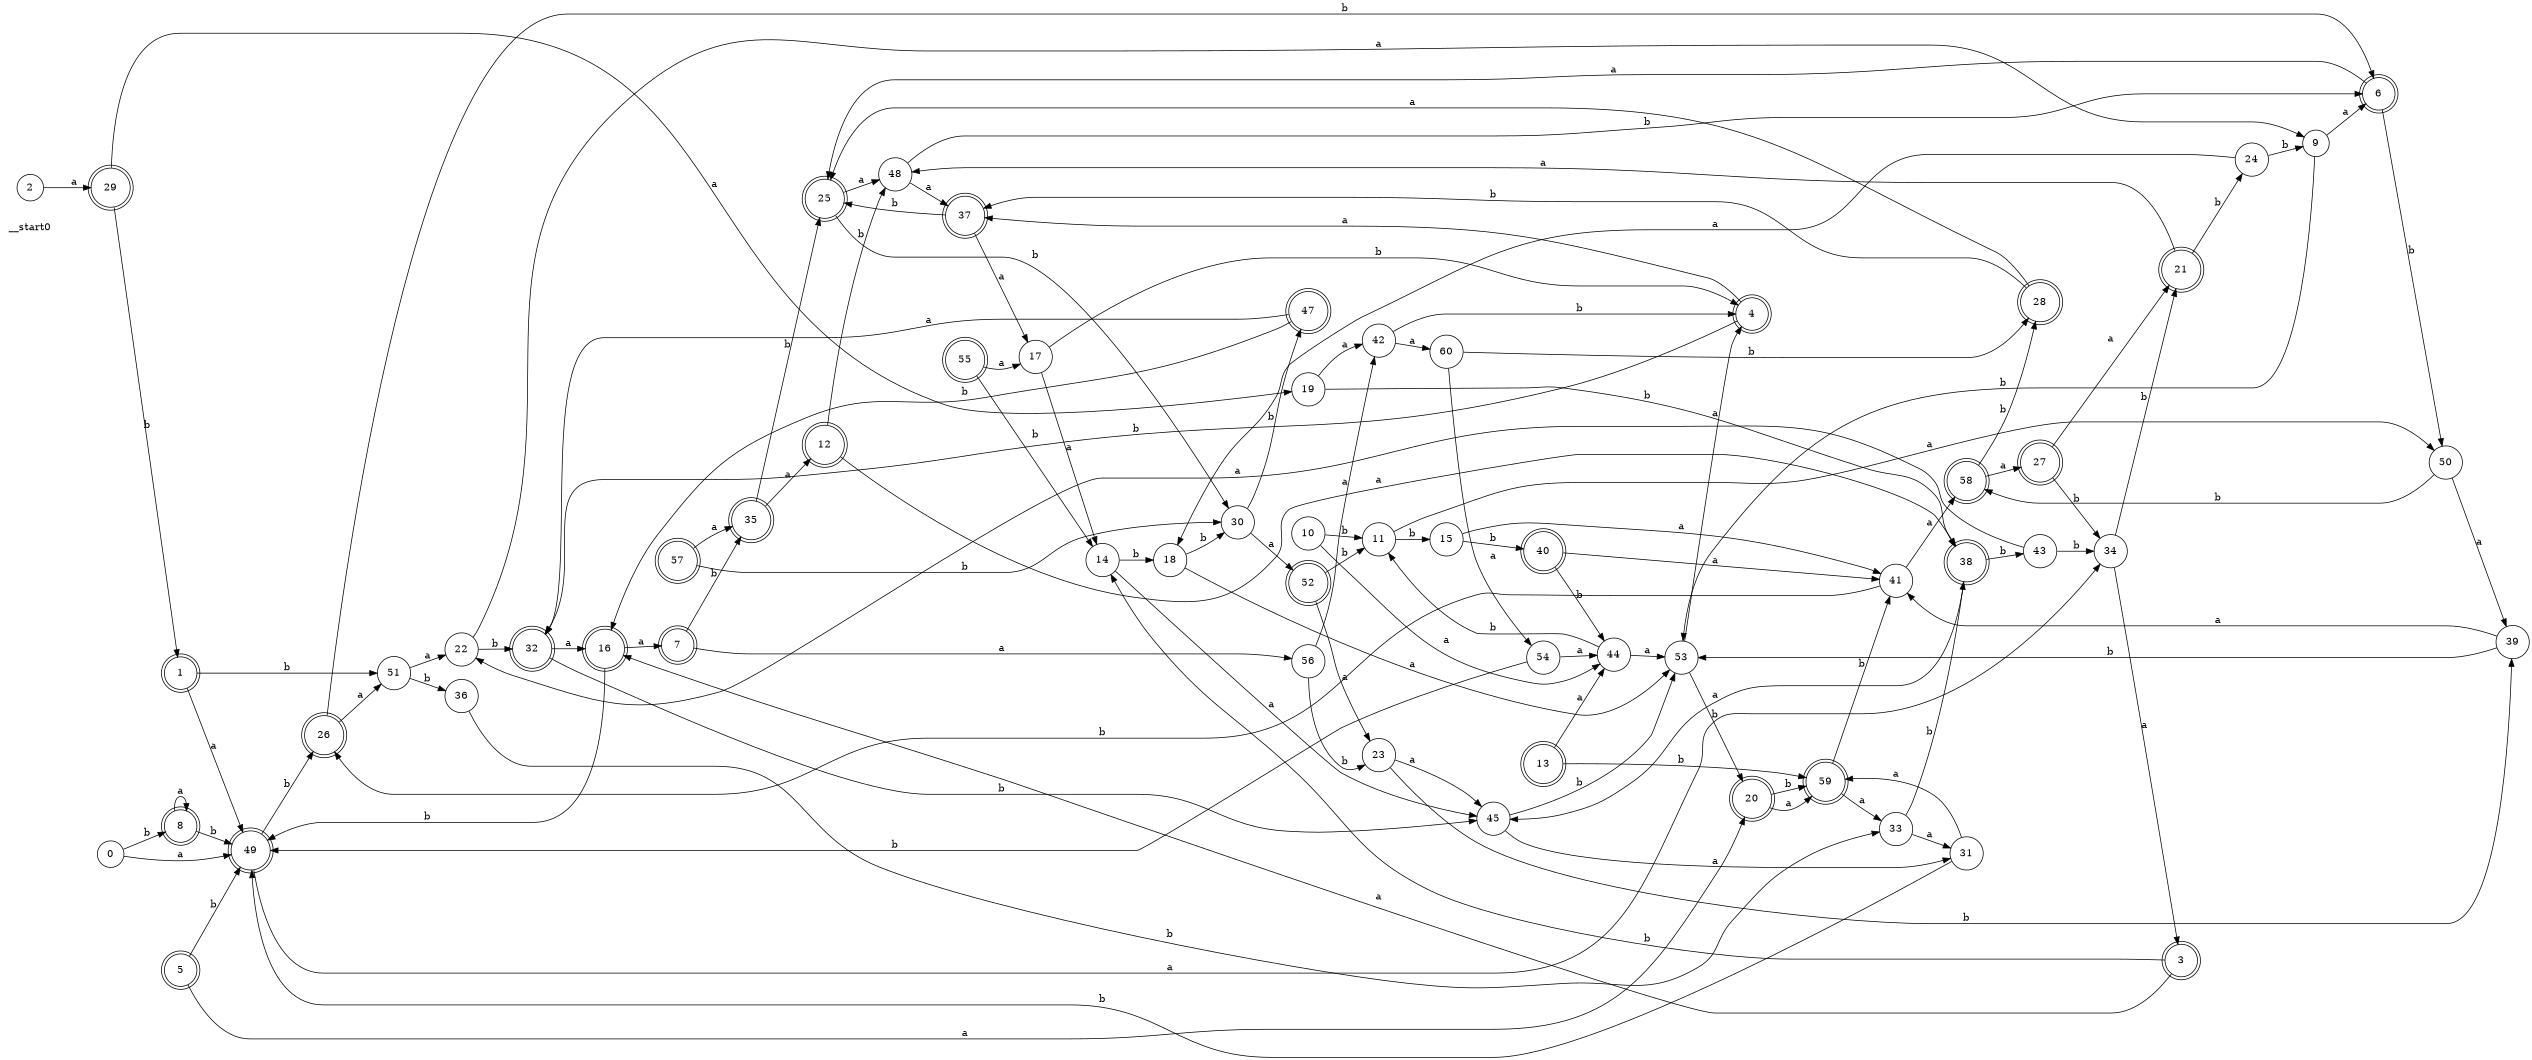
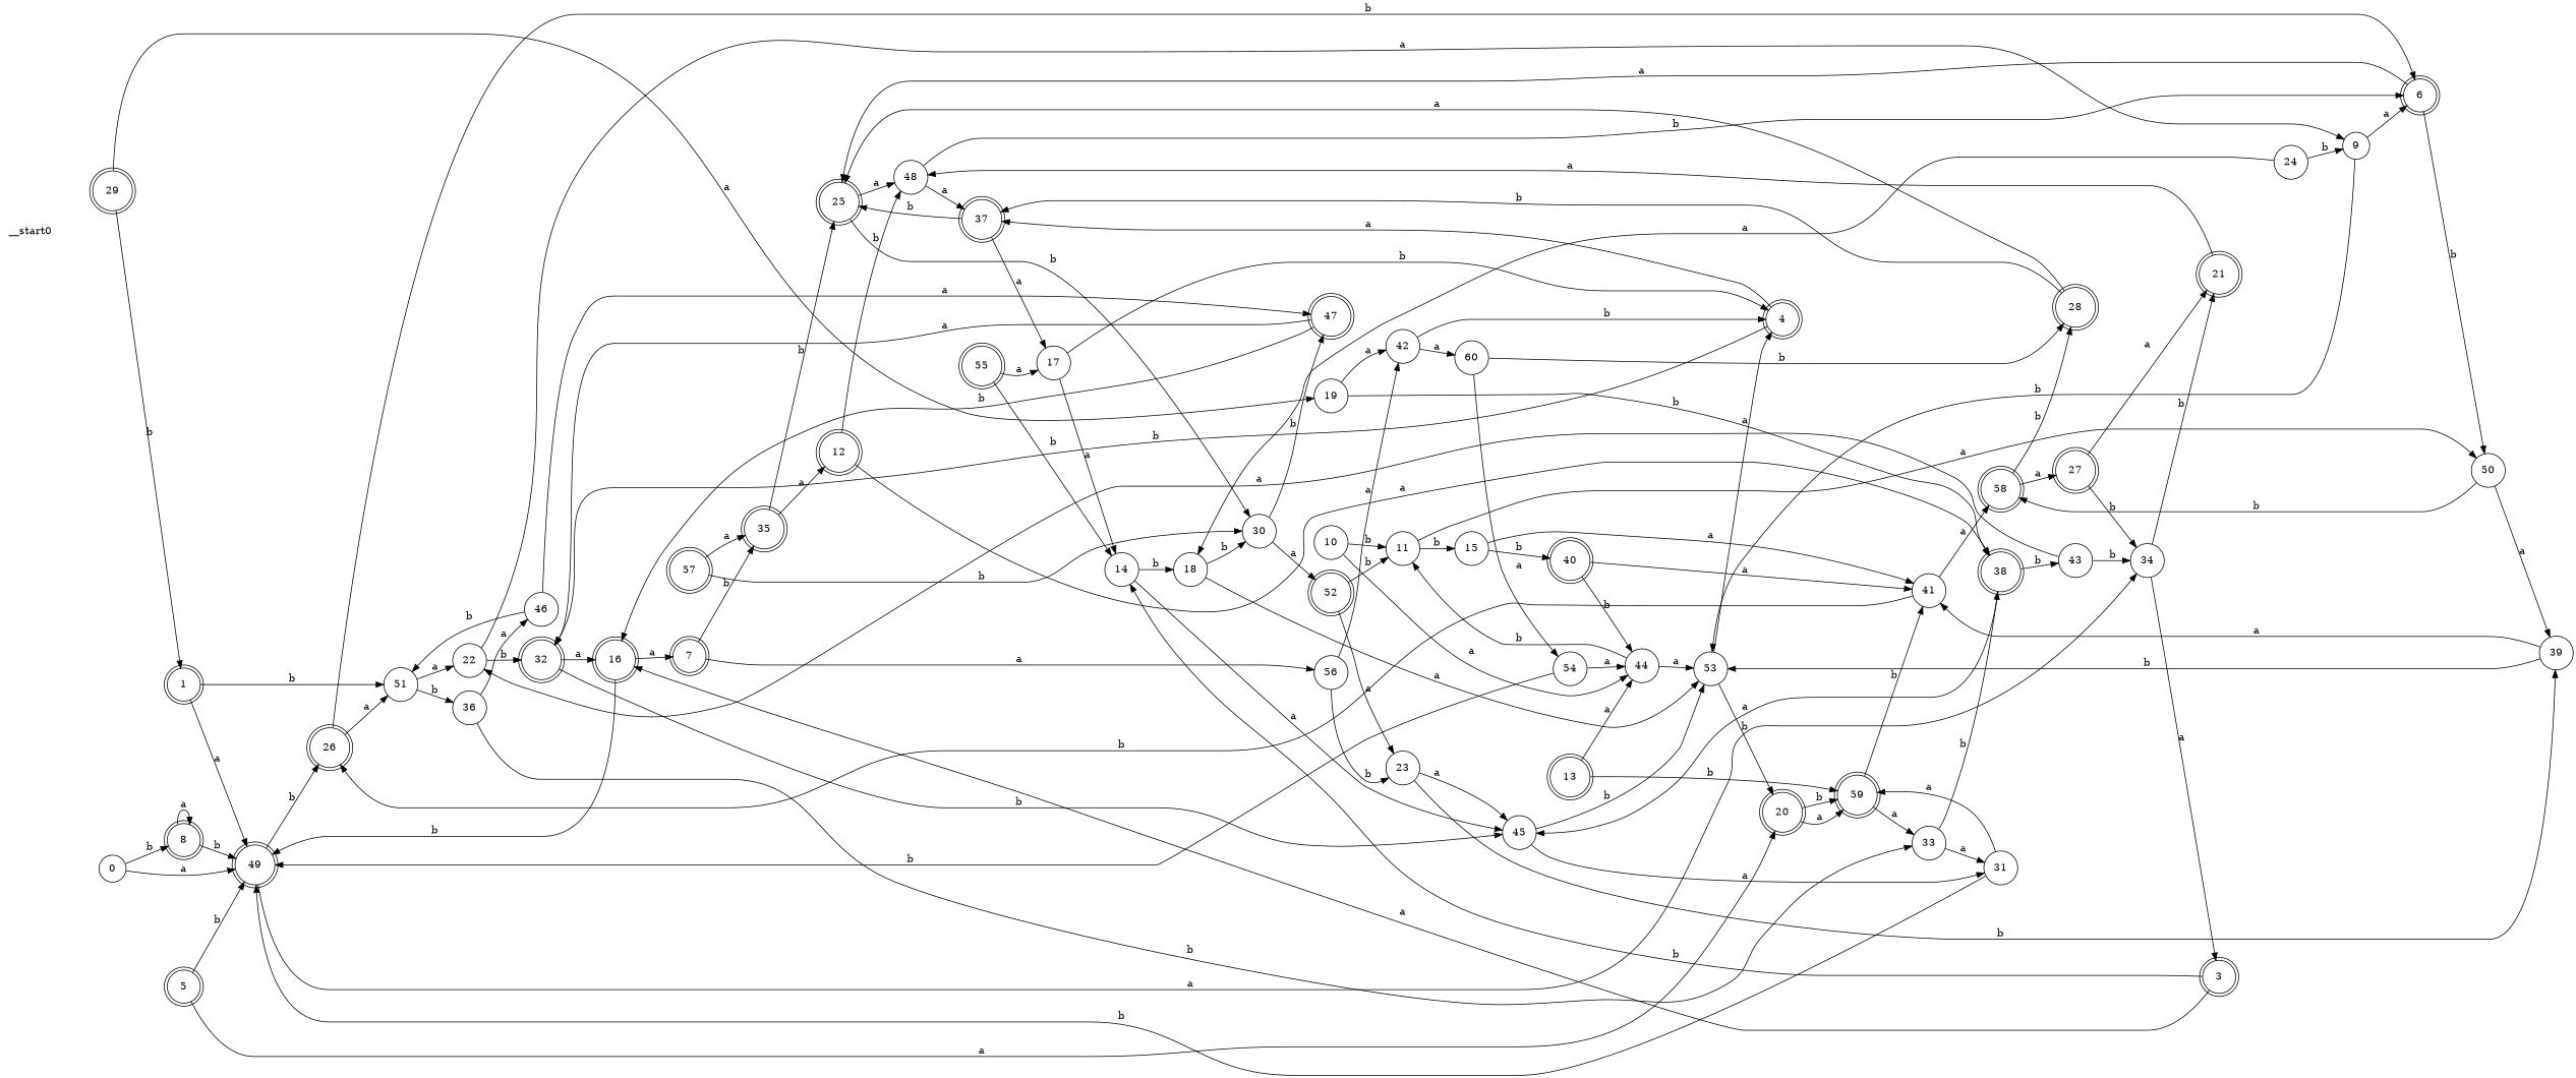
  digraph {
    rankdir=LR
    node [shape=circle color=black fillcolor=white style=filled]
    __start0 [shape=none color="" fillcolor="" style=""]
    n2 [label=0]
    n3 [label=8 shape=doublecircle style="rounded,filled"]
    n4 [label=49 shape=doublecircle style="rounded,filled"]
    n5 [label=26 shape=doublecircle style="rounded,filled"]
    n6 [label=34]
    n7 [label=1 shape=doublecircle style="rounded,filled"]
    n8 [label=51]
    n9 [label=22]
    n10 [label=36]
-   n11 [label=2]
    n12 [label=29 shape=doublecircle style="rounded,filled"]
    n13 [label=19]
    n14 [label=59 shape=doublecircle style="rounded,filled"]
    n15 [label=41]
    n16 [label=33]
    n17 [label=3 shape=doublecircle style="rounded,filled"]
    n18 [label=14]
    n19 [label=16 shape=doublecircle style="rounded,filled"]
    n20 [label=18]
    n21 [label=45]
    n22 [label=7 shape=doublecircle style="rounded,filled"]
    n23 [label=4 shape=doublecircle style="rounded,filled"]
    n24 [label=32 shape=doublecircle style="rounded,filled"]
    n25 [label=37 shape=doublecircle style="rounded,filled"]
    n26 [label=25 shape=doublecircle style="rounded,filled"]
    n27 [label=17]
    n28 [label=5 shape=doublecircle style="rounded,filled"]
    n29 [label=20 shape=doublecircle style="rounded,filled"]
    n30 [label=6 shape=doublecircle style="rounded,filled"]
    n31 [label=50]
    n32 [label=48]
    n33 [label=30]
    n34 [label=39]
    n35 [label=58 shape=doublecircle style="rounded,filled"]
    n36 [label=35 shape=doublecircle style="rounded,filled"]
    n37 [label=56]
    n38 [label=12 shape=doublecircle style="rounded,filled"]
    n39 [label=42]
    n40 [label=23]
    n41 [label=9]
    n42 [label=53]
    n43 [label=10]
    n44 [label=11]
    n45 [label=44]
    n46 [label=15]
    n47 [label=40 shape=doublecircle style="rounded,filled"]
    n48 [label=38 shape=doublecircle style="rounded,filled"]
    n49 [label=43]
    n50 [label=13 shape=doublecircle style="rounded,filled"]
    n51 [label=31]
    n52 [label=47 shape=doublecircle style="rounded,filled"]
    n53 [label=52 shape=doublecircle style="rounded,filled"]
    n54 [label=60]
    n55 [label=21 shape=doublecircle style="rounded,filled"]
    n56 [label=24]
    n57 [label=27 shape=doublecircle style="rounded,filled"]
    n58 [label=28 shape=doublecircle style="rounded,filled"]
+   n59 [label=46]
    n60 [label=54]
    n61 [label=55 shape=doublecircle style="rounded,filled"]
    n62 [label=57 shape=doublecircle style="rounded,filled"]
    n2 -> n3 [label=b]
    n2 -> n4 [label=a]
    n3 -> n3 [label=a]
    n3 -> n4 [label=b]
    n4 -> n5 [label=b]
    n4 -> n6 [label=a]
    n5 -> n8 [label=a]
    n5 -> n30 [label=b]
    n6 -> n17 [label=a]
    n6 -> n55 [label=b]
    n7 -> n4 [label=a]
    n7 -> n8 [label=b]
    n8 -> n9 [label=a]
    n8 -> n10 [label=b]
    n9 -> n24 [label=b]
    n9 -> n41 [label=a]
    n10 -> n16 [label=b]
-   n11 -> n12 [label=a]
+   n10 -> n59 [label=a]
    n12 -> n7 [label=b]
    n12 -> n13 [label=a]
    n13 -> n39 [label=a]
    n13 -> n48 [label=b]
    n14 -> n15 [label=b]
    n14 -> n16 [label=a]
    n15 -> n5 [label=b]
    n15 -> n35 [label=a]
    n16 -> n48 [label=b]
    n16 -> n51 [label=a]
    n17 -> n18 [label=b]
    n17 -> n19 [label=a]
    n18 -> n20 [label=b]
    n18 -> n21 [label=a]
    n19 -> n4 [label=b]
    n19 -> n22 [label=a]
    n20 -> n33 [label=b]
    n20 -> n42 [label=a]
    n21 -> n42 [label=b]
    n21 -> n51 [label=a]
    n22 -> n36 [label=b]
    n22 -> n37 [label=a]
    n23 -> n24 [label=b]
    n23 -> n25 [label=a]
    n24 -> n19 [label=a]
    n24 -> n21 [label=b]
    n25 -> n26 [label=b]
    n25 -> n27 [label=a]
    n26 -> n32 [label=a]
    n26 -> n33 [label=b]
    n27 -> n18 [label=a]
    n27 -> n23 [label=b]
    n28 -> n4 [label=b]
    n28 -> n29 [label=a]
    n29 -> n14 [label=a]
    n29 -> n14 [label=b]
    n30 -> n26 [label=a]
    n30 -> n31 [label=b]
    n31 -> n34 [label=a]
    n31 -> n35 [label=b]
    n32 -> n25 [label=a]
    n32 -> n30 [label=b]
    n33 -> n52 [label=b]
    n33 -> n53 [label=a]
    n34 -> n15 [label=a]
    n34 -> n42 [label=b]
    n35 -> n57 [label=a]
    n35 -> n58 [label=b]
    n36 -> n26 [label=b]
    n36 -> n38 [label=a]
    n37 -> n39 [label=a]
    n37 -> n40 [label=b]
    n38 -> n32 [label=b]
    n38 -> n48 [label=a]
    n39 -> n23 [label=b]
    n39 -> n54 [label=a]
    n40 -> n21 [label=a]
    n40 -> n34 [label=b]
    n41 -> n30 [label=a]
    n41 -> n42 [label=b]
    n42 -> n23 [label=a]
    n42 -> n29 [label=b]
    n43 -> n44 [label=b]
    n43 -> n45 [label=a]
    n44 -> n31 [label=a]
    n44 -> n46 [label=b]
    n45 -> n42 [label=a]
    n45 -> n44 [label=b]
    n46 -> n15 [label=a]
    n46 -> n47 [label=b]
    n47 -> n15 [label=a]
    n47 -> n45 [label=b]
    n48 -> n21 [label=a]
    n48 -> n49 [label=b]
    n49 -> n6 [label=b]
    n49 -> n9 [label=a]
    n50 -> n14 [label=b]
    n50 -> n45 [label=a]
    n51 -> n4 [label=b]
    n51 -> n14 [label=a]
    n52 -> n19 [label=b]
    n52 -> n24 [label=a]
    n53 -> n40 [label=a]
    n53 -> n44 [label=b]
    n54 -> n58 [label=b]
    n54 -> n60 [label=a]
    n55 -> n32 [label=a]
-   n55 -> n56 [label=b]
    n56 -> n20 [label=a]
    n56 -> n41 [label=b]
    n57 -> n6 [label=b]
    n57 -> n55 [label=a]
    n58 -> n25 [label=b]
    n58 -> n26 [label=a]
+   n59 -> n8 [label=b]
+   n59 -> n52 [label=a]
    n60 -> n4 [label=b]
    n60 -> n45 [label=a]
    n61 -> n18 [label=b]
    n61 -> n27 [label=a]
    n62 -> n33 [label=b]
    n62 -> n36 [label=a]
  }
